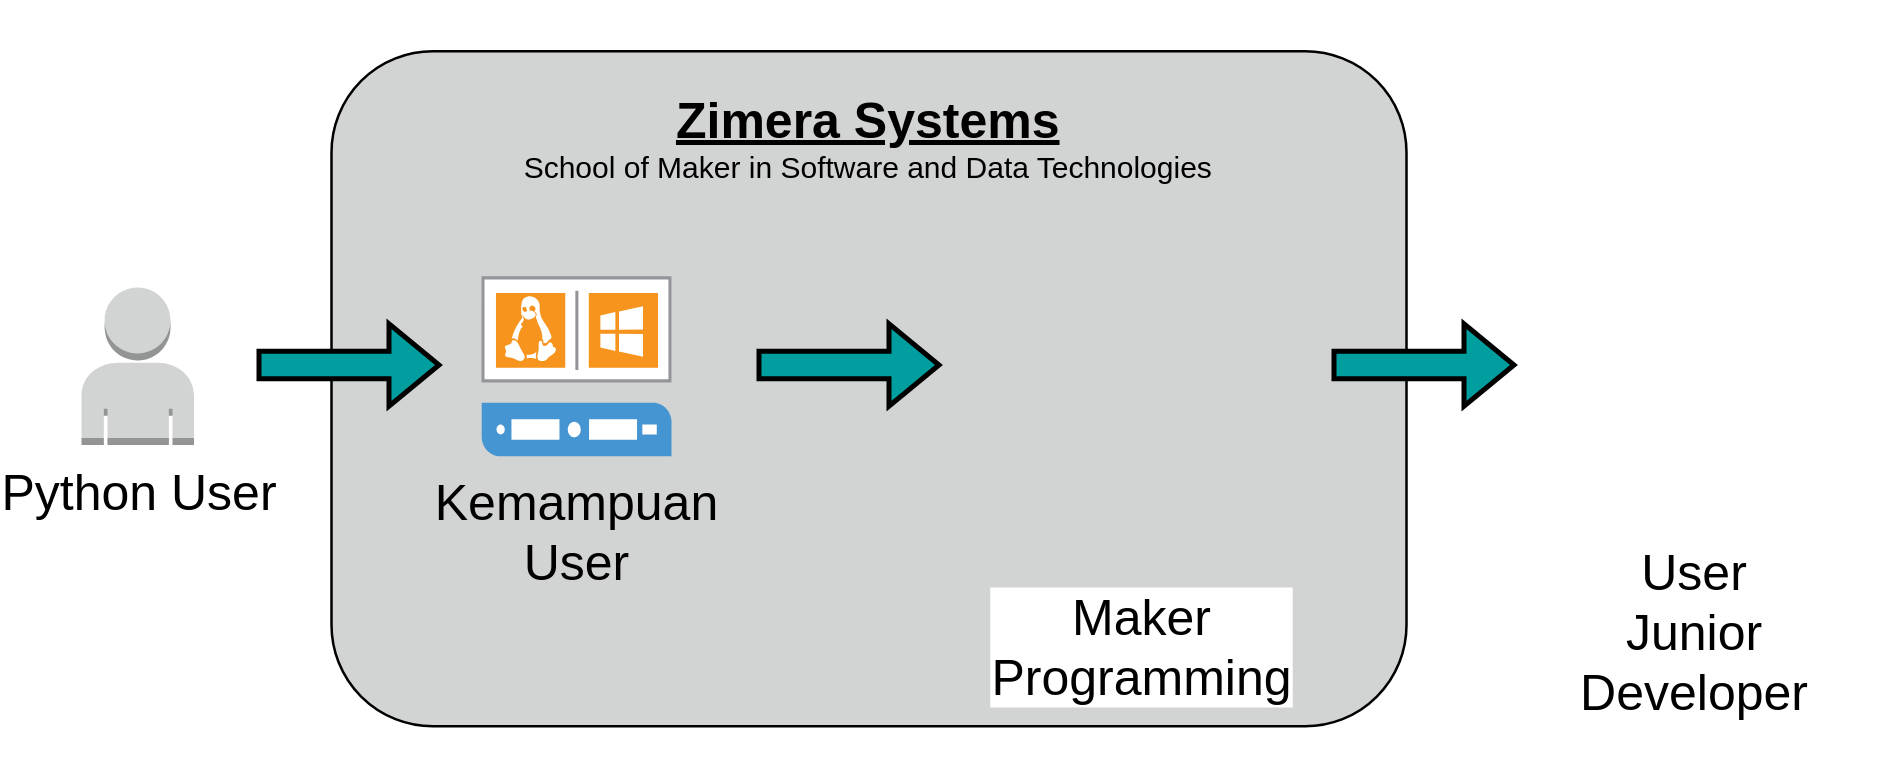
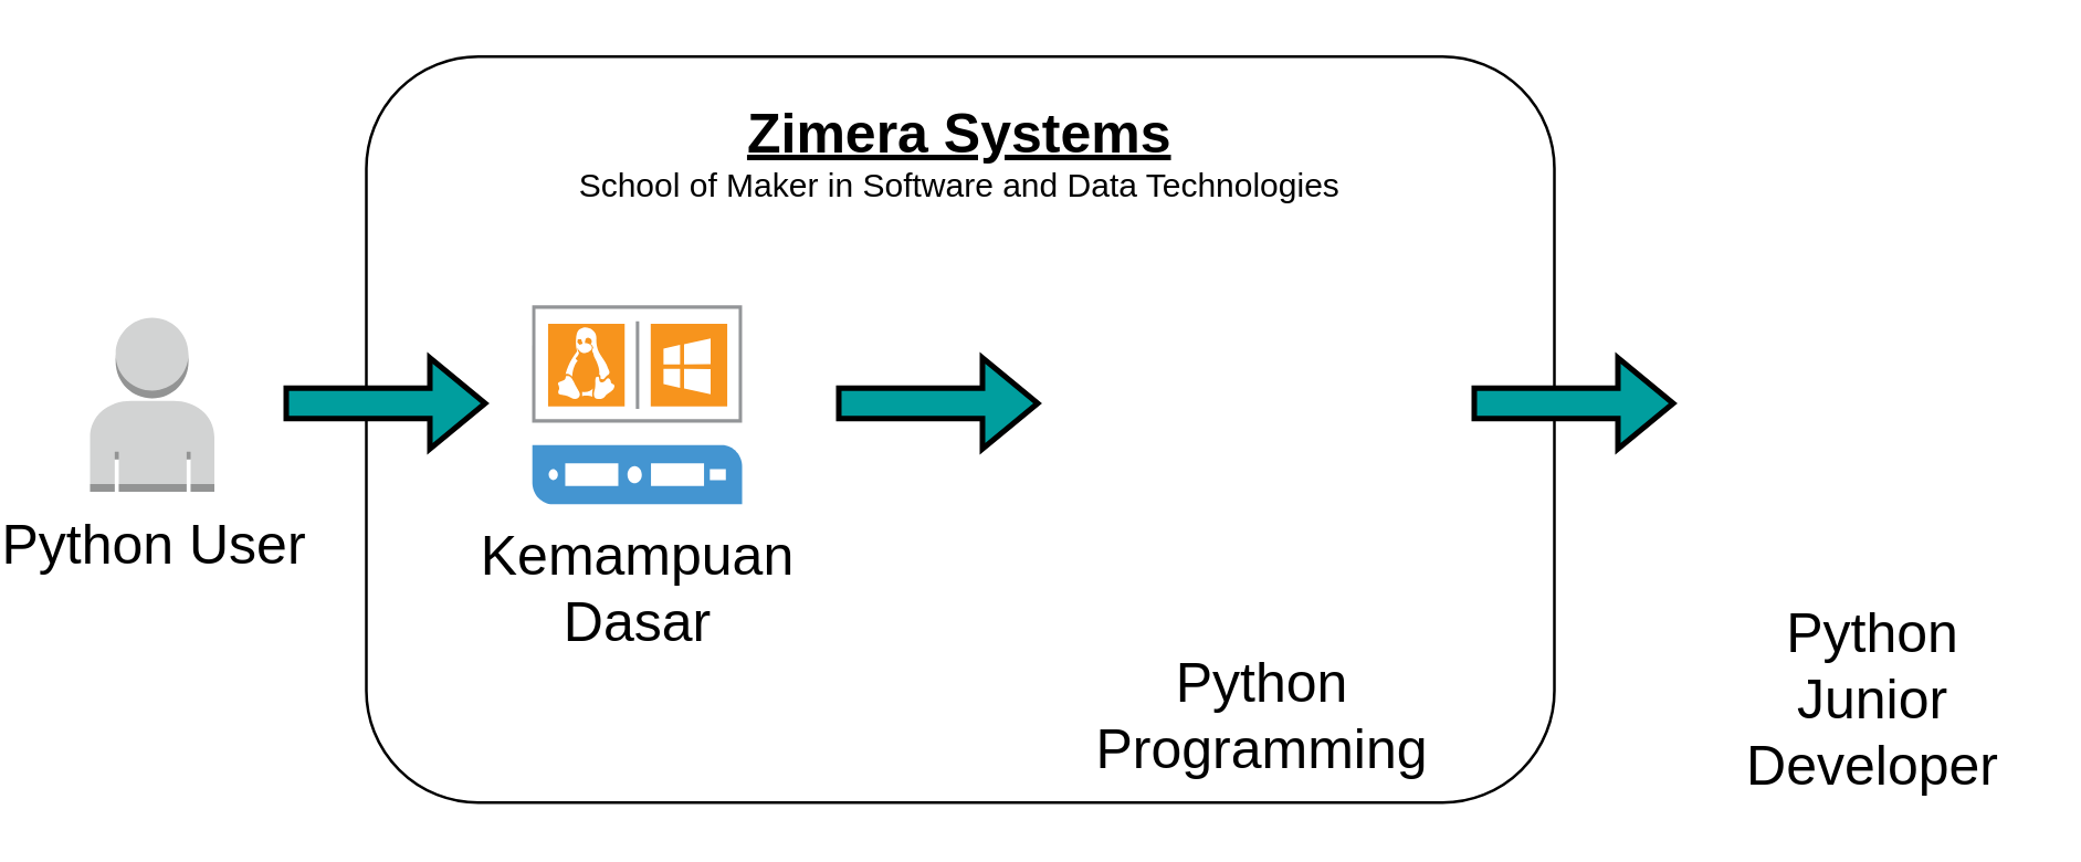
  <mxCell id="0" />
  <mxCell id="1" parent="0" />
- <mxCell id="2" value="&lt;b&gt;&lt;font style=&quot;font-size: 20px&quot;&gt;&lt;u&gt;Zimera Systems&lt;/u&gt;&lt;/font&gt;&lt;br&gt;&lt;/b&gt;School of Maker in Software and Data Technologies&lt;br&gt;&lt;br&gt;&lt;br&gt;&lt;br&gt;&lt;br&gt;&lt;br&gt;&lt;br&gt;&lt;br&gt;&lt;br&gt;&lt;br&gt;&lt;br&gt;&lt;br&gt;&lt;br&gt;&lt;br&gt;&lt;br&gt;" style="rounded=1;whiteSpace=wrap;html=1;fillColor=#d2d3d3;" vertex="1" parent="1"><mxGeometry x="120" y="20" width="430" height="270" as="geometry" /></mxCell>
+ <mxCell id="2" value="&lt;b&gt;&lt;font style=&quot;font-size: 20px&quot;&gt;&lt;u&gt;Zimera Systems&lt;/u&gt;&lt;/font&gt;&lt;br&gt;&lt;/b&gt;School of Maker in Software and Data Technologies&lt;br&gt;&lt;br&gt;&lt;br&gt;&lt;br&gt;&lt;br&gt;&lt;br&gt;&lt;br&gt;&lt;br&gt;&lt;br&gt;&lt;br&gt;&lt;br&gt;&lt;br&gt;&lt;br&gt;&lt;br&gt;&lt;br&gt;" style="rounded=1;whiteSpace=wrap;html=1;" vertex="1" parent="1"><mxGeometry x="120" y="20" width="430" height="270" as="geometry" /></mxCell>
  <mxCell id="3" value="Python User" style="outlineConnect=0;dashed=0;verticalLabelPosition=bottom;verticalAlign=top;align=center;html=1;shape=mxgraph.aws3.user;fillColor=#D2D3D3;gradientColor=none;fontSize=20;" vertex="1" parent="1"><mxGeometry x="20" y="114.5" width="45" height="63" as="geometry" /></mxCell>
- <mxCell id="4" value="Kemampuan&lt;br&gt;User" style="shadow=0;dashed=0;html=1;strokeColor=none;fillColor=#4495D1;labelPosition=center;verticalLabelPosition=bottom;verticalAlign=top;align=center;outlineConnect=0;shape=mxgraph.veeam.windows_linux_server;fontSize=20;" vertex="1" parent="1"><mxGeometry x="180" y="110" width="76" height="72" as="geometry" /></mxCell>
- <mxCell id="5" value="Maker &lt;br&gt;Programming" style="shape=image;html=1;verticalAlign=top;verticalLabelPosition=bottom;labelBackgroundColor=#ffffff;imageAspect=0;aspect=fixed;image=https://cdn4.iconfinder.com/data/icons/logos-and-brands/512/267_Python_logo-128.png;fontSize=20;" vertex="1" parent="1"><mxGeometry x="380" y="100" width="128" height="128" as="geometry" /></mxCell>
- <mxCell id="6" value="User&lt;br&gt;Junior&lt;br&gt;Developer" style="shape=image;html=1;verticalAlign=top;verticalLabelPosition=bottom;labelBackgroundColor=#ffffff;imageAspect=0;aspect=fixed;image=https://cdn0.iconfinder.com/data/icons/Junior/128/Junior_Icon_33_2.png;fontSize=20;" vertex="1" parent="1"><mxGeometry x="610" y="100.5" width="109" height="109" as="geometry" /></mxCell>
+ <mxCell id="4" value="Kemampuan&lt;br&gt;Dasar" style="shadow=0;dashed=0;html=1;strokeColor=none;fillColor=#4495D1;labelPosition=center;verticalLabelPosition=bottom;verticalAlign=top;align=center;outlineConnect=0;shape=mxgraph.veeam.windows_linux_server;fontSize=20;" vertex="1" parent="1"><mxGeometry x="180" y="110" width="76" height="72" as="geometry" /></mxCell>
+ <mxCell id="5" value="Python &lt;br&gt;Programming" style="shape=image;html=1;verticalAlign=top;verticalLabelPosition=bottom;labelBackgroundColor=#ffffff;imageAspect=0;aspect=fixed;image=https://cdn4.iconfinder.com/data/icons/logos-and-brands/512/267_Python_logo-128.png;fontSize=20;" vertex="1" parent="1"><mxGeometry x="380" y="100" width="128" height="128" as="geometry" /></mxCell>
+ <mxCell id="6" value="Python&lt;br&gt;Junior&lt;br&gt;Developer" style="shape=image;html=1;verticalAlign=top;verticalLabelPosition=bottom;labelBackgroundColor=#ffffff;imageAspect=0;aspect=fixed;image=https://cdn0.iconfinder.com/data/icons/Junior/128/Junior_Icon_33_2.png;fontSize=20;" vertex="1" parent="1"><mxGeometry x="610" y="100.5" width="109" height="109" as="geometry" /></mxCell>
  <mxCell id="7" value="" style="shape=flexArrow;endArrow=classic;html=1;rounded=0;fontSize=20;strokeWidth=2;fillColor=#009E9E;" edge="1" parent="1"><mxGeometry width="50" height="50" relative="1" as="geometry"><mxPoint x="90" y="145.5" as="sourcePoint" /><mxPoint x="164" y="145.5" as="targetPoint" /></mxGeometry></mxCell>
  <mxCell id="8" value="" style="shape=flexArrow;endArrow=classic;html=1;rounded=0;fontSize=20;strokeWidth=2;fillColor=#009E9E;" edge="1" parent="1"><mxGeometry width="50" height="50" relative="1" as="geometry"><mxPoint x="290" y="145.5" as="sourcePoint" /><mxPoint x="364" y="145.5" as="targetPoint" /></mxGeometry></mxCell>
  <mxCell id="9" value="" style="shape=flexArrow;endArrow=classic;html=1;rounded=0;fontSize=20;strokeWidth=2;fillColor=#009E9E;" edge="1" parent="1"><mxGeometry width="50" height="50" relative="1" as="geometry"><mxPoint x="520" y="145.5" as="sourcePoint" /><mxPoint x="594" y="145.5" as="targetPoint" /></mxGeometry></mxCell>
